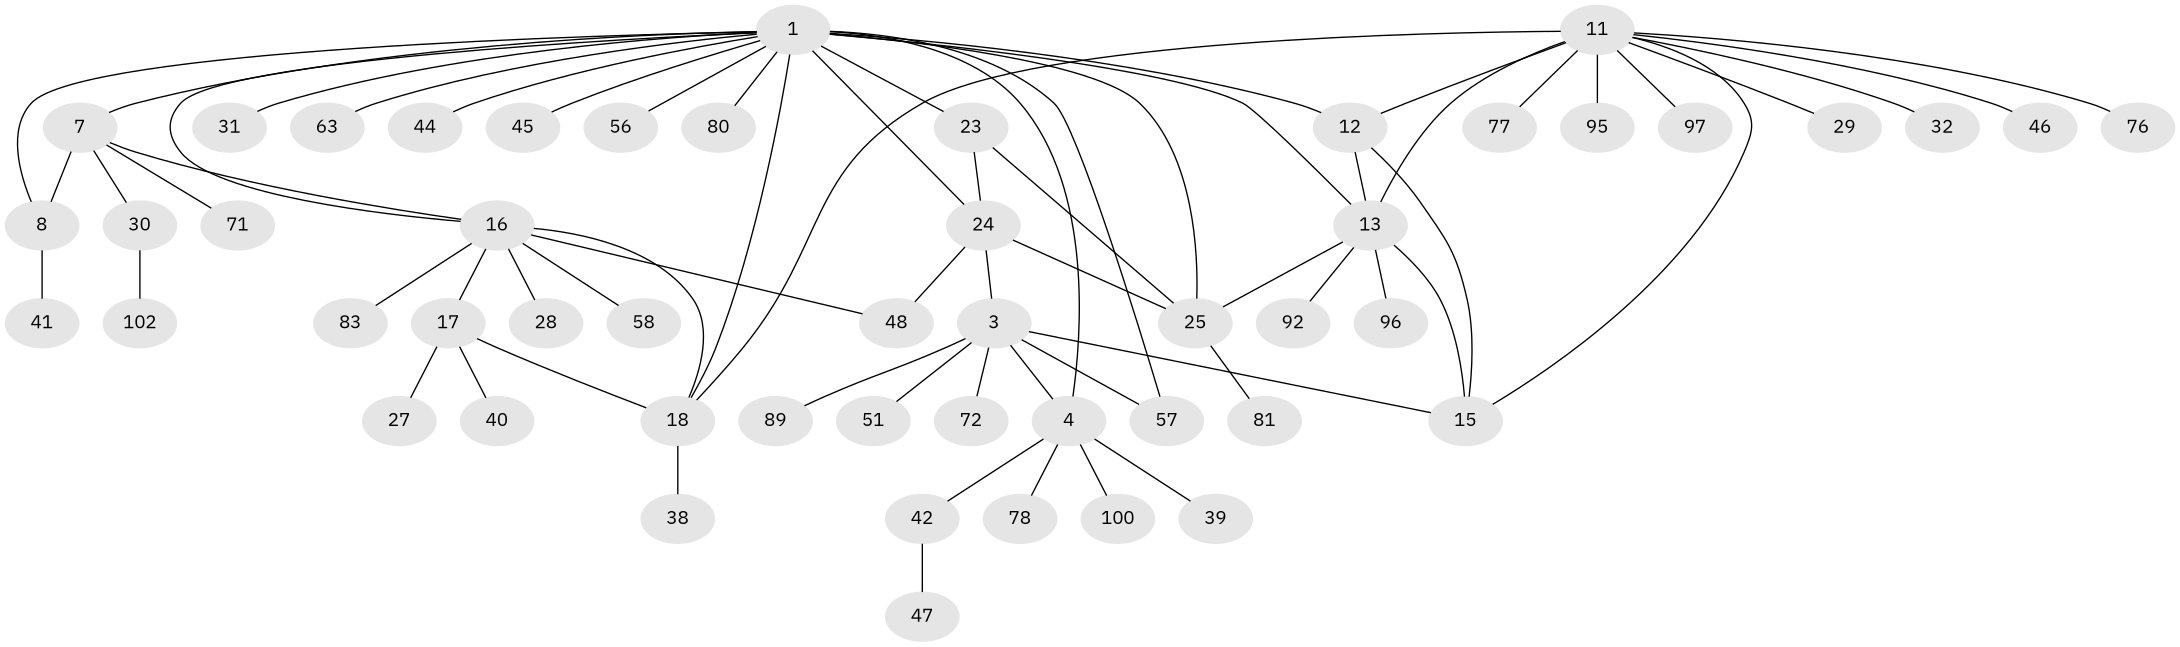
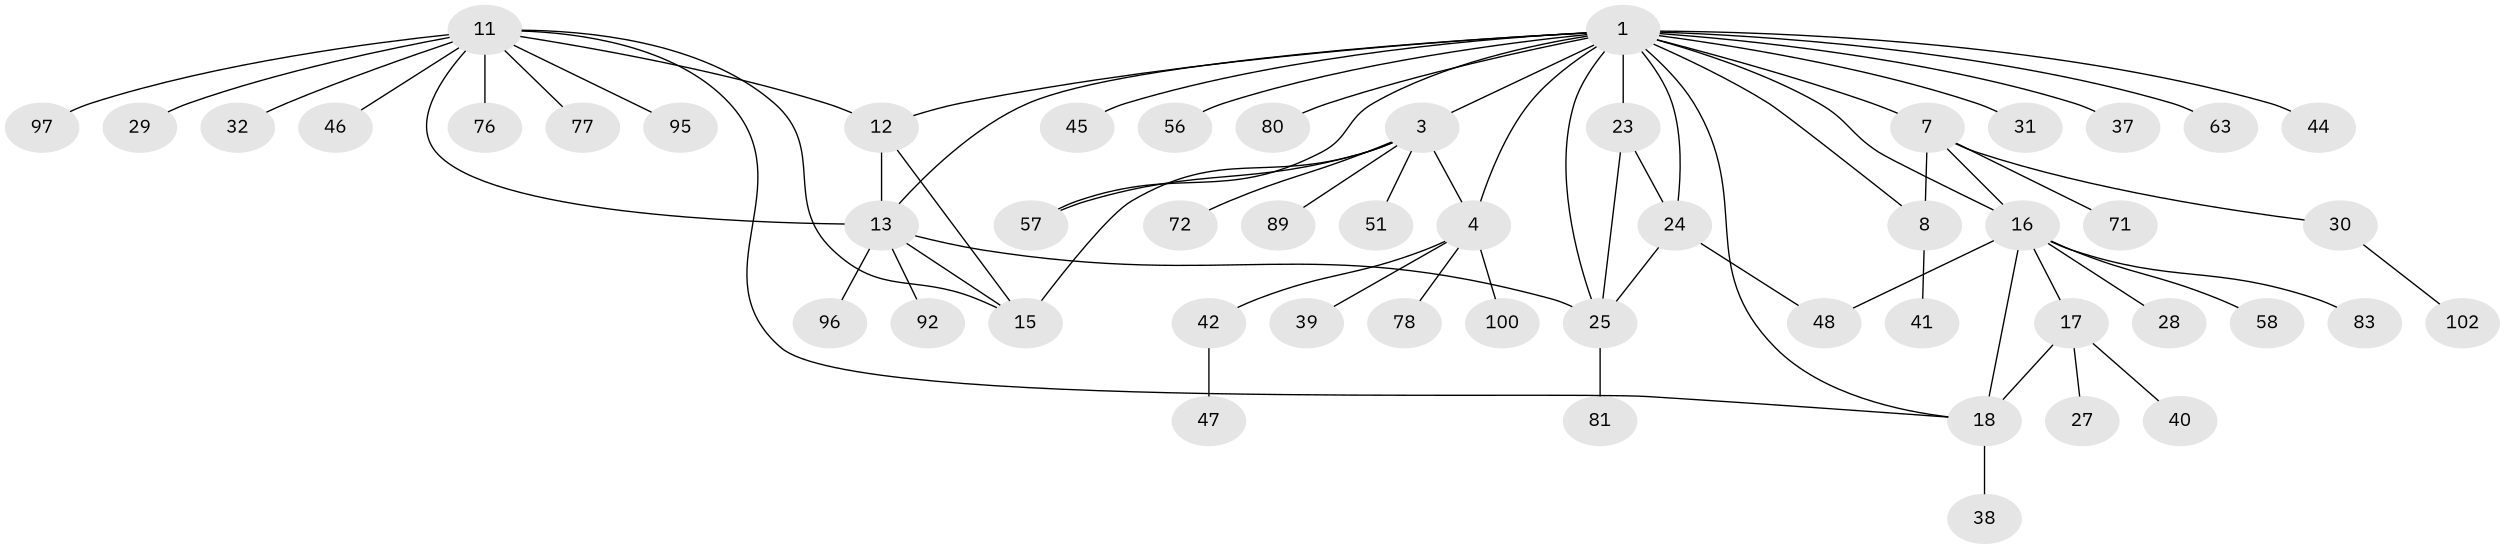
  graph {
    fontname="IBM Plex Sans"
    node [color=gray90 fontname="IBM Plex Sans" style=filled]
    edge [fontname="IBM Plex Sans"]
    1 [super="+2"]
    3
    4
    7 [super="+50+10"]
    8 [super="+9+79"]
    12
    13 [super="+14"]
    16
    18 [super="+99+19"]
    23 [super="+68+91+75+101+55"]
    24 [super="+52+103+59"]
    25 [super="+34"]
    31
+   37
    n15 [label=63]
    44 [super="+73"]
    45 [super="+87"]
    56
    57 [super="+64"]
    80
    15
    51
    72
    89
    39
    42
    78
    100
    30
    71
    41
    92
    96
    17 [super="+20+85"]
    28
    58
    83
    48
    38
    81
    47
    102
    11
    29
    32
    46
    76
    77
    95
    97
    27
    40
-   24 -- 3 [weight=3]
+   1 -- 3 [weight=3]
    1 -- 4 [weight=3]
    1 -- 7 [weight=2]
    1 -- 8 [weight=2]
    1 -- 12
    1 -- 13
    1 -- 16
    1 -- 18 [weight=2]
    1 -- 23 [weight=3]
    1 -- 24 [weight=2]
    1 -- 25 [weight=2]
    1 -- 31
+   1 -- 37
    1 -- n15
    1 -- 44 [weight=2]
    1 -- 45
    1 -- 56
    1 -- 57
    1 -- 80
    3 -- 4
    3 -- 57
    3 -- 15
    3 -- 51
    3 -- 72
    3 -- 89
    4 -- 39
    4 -- 42
    4 -- 78
    4 -- 100
    7 -- 8 [weight=4]
    7 -- 16
    7 -- 30
    7 -- 71
    8 -- 41
    12 -- 13 [weight=2]
    12 -- 15
    13 -- 25
    13 -- 15 [weight=2]
    13 -- 92
    13 -- 96
    16 -- 18 [weight=2]
    16 -- 17 [weight=2]
    16 -- 28
    16 -- 58
    16 -- 83
    16 -- 48
    18 -- 38
    23 -- 24
    23 -- 25
    24 -- 25
    24 -- 48
    25 -- 81
    42 -- 47
    30 -- 102
    17 -- 18 [weight=4]
    17 -- 27
    17 -- 40
    11 -- 12
    11 -- 13 [weight=2]
    11 -- 18 [weight=2]
    11 -- 15
    11 -- 29
    11 -- 32
    11 -- 46
    11 -- 76
    11 -- 77
    11 -- 95
    11 -- 97
  }
